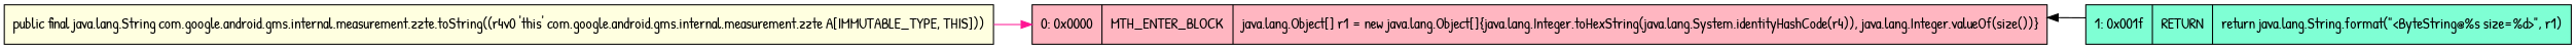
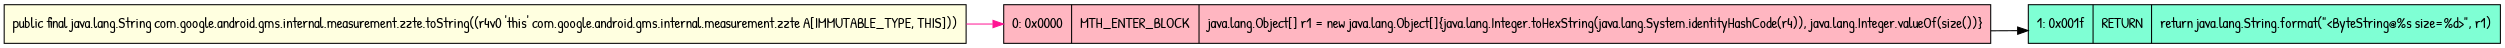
  digraph {
    rankdir=LR
    fontname="Patrick Hand"
    node [shape=record style=filled fontname="Patrick Hand"]
    edge [arrowhead=normal fontname="Patrick Hand"]
    n1 [label="{0\:\ 0x0000|MTH_ENTER_BLOCK\l|java.lang.Object[] r1 = new java.lang.Object[]\{java.lang.Integer.toHexString(java.lang.System.identityHashCode(r4)), java.lang.Integer.valueOf(size())\}\l}" fillcolor=lightpink]
    n2 [label="{1\:\ 0x001f|RETURN\l|return java.lang.String.format(\"\<ByteString@%s size=%d\>\", r1)\l}" fillcolor=aquamarine]
    n3 [label="{public final java.lang.String com.google.android.gms.internal.measurement.zzte.toString((r4v0 'this' com.google.android.gms.internal.measurement.zzte A[IMMUTABLE_TYPE, THIS])) }" fillcolor=lightyellow]
-   n2 -> n1 [color=black]
+   n1 -> n2 [color=black]
    n3 -> n1 [color=deeppink]
  }
